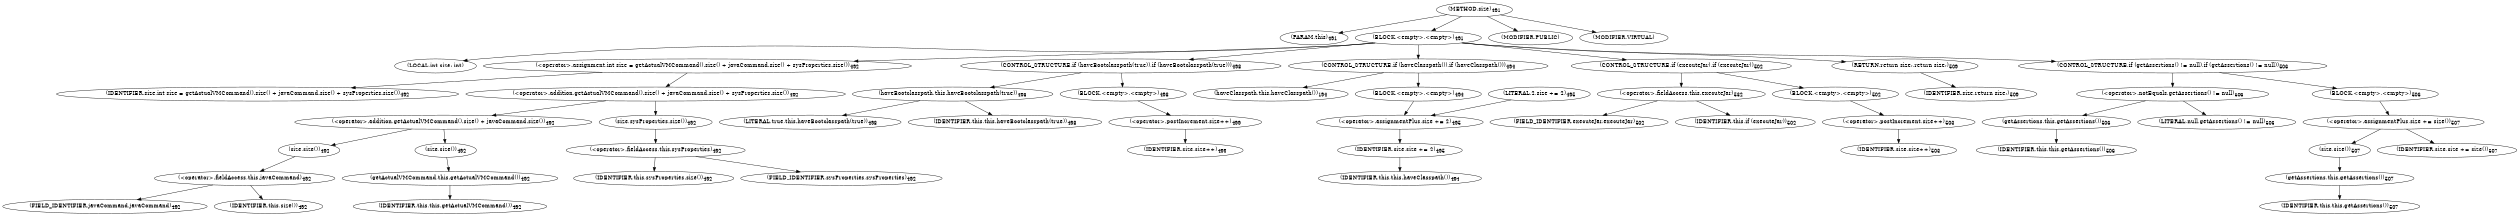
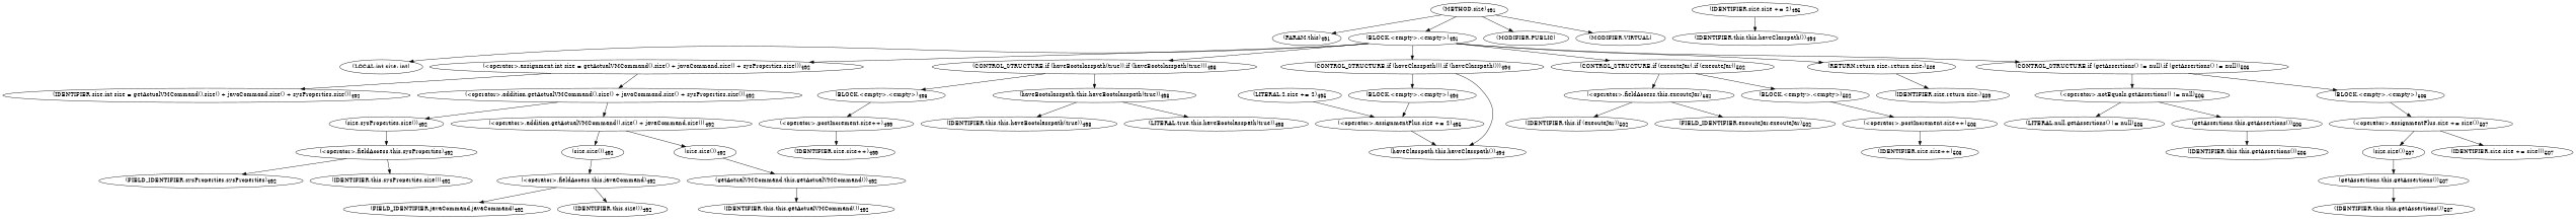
  digraph {
    n1 [label=<(METHOD,size)<SUB>491</SUB>>]
    n2 [label=<(PARAM,this)<SUB>491</SUB>>]
    n3 [label=<(BLOCK,&lt;empty&gt;,&lt;empty&gt;)<SUB>491</SUB>>]
    n4 [label=<(MODIFIER,PUBLIC)>]
    n5 [label=<(MODIFIER,VIRTUAL)>]
    n6 [label=<(LOCAL,int size: int)>]
    n7 [label=<(&lt;operator&gt;.assignment,int size = getActualVMCommand().size() + javaCommand.size() + sysProperties.size())<SUB>492</SUB>>]
    n8 [label=<(CONTROL_STRUCTURE,if (haveClasspath()),if (haveClasspath()))<SUB>494</SUB>>]
    n9 [label=<(CONTROL_STRUCTURE,if (haveBootclasspath(true)),if (haveBootclasspath(true)))<SUB>498</SUB>>]
    n10 [label=<(CONTROL_STRUCTURE,if (executeJar),if (executeJar))<SUB>502</SUB>>]
    n11 [label=<(CONTROL_STRUCTURE,if (getAssertions() != null),if (getAssertions() != null))<SUB>506</SUB>>]
    n12 [label=<(RETURN,return size;,return size;)<SUB>509</SUB>>]
    n13 [label=<(IDENTIFIER,size,int size = getActualVMCommand().size() + javaCommand.size() + sysProperties.size())<SUB>492</SUB>>]
    n14 [label=<(&lt;operator&gt;.addition,getActualVMCommand().size() + javaCommand.size() + sysProperties.size())<SUB>492</SUB>>]
-   n15 [label=<(haveClasspath,this.haveClasspath())<SUB>194</SUB>>]
+   n15 [label=<(haveClasspath,this.haveClasspath())<SUB>494</SUB>>]
    n16 [label=<(BLOCK,&lt;empty&gt;,&lt;empty&gt;)<SUB>494</SUB>>]
    n17 [label=<(haveBootclasspath,this.haveBootclasspath(true))<SUB>498</SUB>>]
    n18 [label=<(BLOCK,&lt;empty&gt;,&lt;empty&gt;)<SUB>498</SUB>>]
    n19 [label=<(&lt;operator&gt;.fieldAccess,this.executeJar)<SUB>532</SUB>>]
    n20 [label=<(BLOCK,&lt;empty&gt;,&lt;empty&gt;)<SUB>502</SUB>>]
    n21 [label=<(&lt;operator&gt;.notEquals,getAssertions() != null)<SUB>506</SUB>>]
    n22 [label=<(BLOCK,&lt;empty&gt;,&lt;empty&gt;)<SUB>506</SUB>>]
    n23 [label=<(IDENTIFIER,size,return size;)<SUB>509</SUB>>]
    n24 [label=<(&lt;operator&gt;.addition,getActualVMCommand().size() + javaCommand.size())<SUB>492</SUB>>]
    n25 [label=<(size,sysProperties.size())<SUB>492</SUB>>]
    n26 [label=<(size,size())<SUB>492</SUB>>]
    n27 [label=<(size,size())<SUB>492</SUB>>]
    n28 [label=<(&lt;operator&gt;.fieldAccess,this.sysProperties)<SUB>492</SUB>>]
    n29 [label=<(getActualVMCommand,this.getActualVMCommand())<SUB>492</SUB>>]
    n30 [label=<(&lt;operator&gt;.fieldAccess,this.javaCommand)<SUB>492</SUB>>]
    n31 [label=<(IDENTIFIER,this,this.getActualVMCommand())<SUB>492</SUB>>]
    n32 [label=<(IDENTIFIER,this,size())<SUB>492</SUB>>]
    n33 [label=<(FIELD_IDENTIFIER,javaCommand,javaCommand)<SUB>492</SUB>>]
    n34 [label=<(IDENTIFIER,this,sysProperties.size())<SUB>492</SUB>>]
    n35 [label=<(FIELD_IDENTIFIER,sysProperties,sysProperties)<SUB>492</SUB>>]
    n36 [label=<(&lt;operator&gt;.assignmentPlus,size += 2)<SUB>495</SUB>>]
    n37 [label=<(IDENTIFIER,this,this.haveClasspath())<SUB>494</SUB>>]
    n38 [label=<(IDENTIFIER,size,size += 2)<SUB>495</SUB>>]
    n39 [label=<(LITERAL,2,size += 2)<SUB>495</SUB>>]
    n40 [label=<(IDENTIFIER,this,this.haveBootclasspath(true))<SUB>498</SUB>>]
    n41 [label=<(LITERAL,true,this.haveBootclasspath(true))<SUB>498</SUB>>]
    n42 [label=<(&lt;operator&gt;.postIncrement,size++)<SUB>499</SUB>>]
    n43 [label=<(IDENTIFIER,size,size++)<SUB>499</SUB>>]
    n44 [label=<(IDENTIFIER,this,if (executeJar))<SUB>502</SUB>>]
    n45 [label=<(FIELD_IDENTIFIER,executeJar,executeJar)<SUB>502</SUB>>]
    n46 [label=<(&lt;operator&gt;.postIncrement,size++)<SUB>503</SUB>>]
    n47 [label=<(IDENTIFIER,size,size++)<SUB>503</SUB>>]
    n48 [label=<(getAssertions,this.getAssertions())<SUB>506</SUB>>]
    n49 [label=<(LITERAL,null,getAssertions() != null)<SUB>506</SUB>>]
    n50 [label=<(&lt;operator&gt;.assignmentPlus,size += size())<SUB>507</SUB>>]
    n51 [label=<(IDENTIFIER,this,this.getAssertions())<SUB>506</SUB>>]
    n52 [label=<(IDENTIFIER,size,size += size())<SUB>507</SUB>>]
    n53 [label=<(size,size())<SUB>507</SUB>>]
    n54 [label=<(getAssertions,this.getAssertions())<SUB>507</SUB>>]
    n55 [label=<(IDENTIFIER,this,this.getAssertions())<SUB>507</SUB>>]
    n1 -> n2
    n1 -> n3
    n1 -> n4
    n1 -> n5
    n3 -> n6
    n3 -> n7
    n3 -> n8
    n3 -> n9
    n3 -> n10
    n3 -> n11
    n3 -> n12
    n7 -> n13
    n7 -> n14
    n8 -> n15
    n8 -> n16
    n9 -> n17
    n9 -> n18
    n10 -> n19
    n10 -> n20
    n11 -> n21
    n11 -> n22
    n12 -> n23
    n14 -> n24
    n14 -> n25
    n16 -> n36
    n17 -> n40
    n17 -> n41
    n18 -> n42
    n19 -> n44
    n19 -> n45
    n20 -> n46
    n21 -> n48
    n21 -> n49
    n22 -> n50
    n24 -> n26
    n24 -> n27
    n25 -> n28
    n26 -> n29
    n27 -> n30
    n28 -> n34
    n28 -> n35
    n29 -> n31
    n30 -> n32
    n30 -> n33
-   n36 -> n38
+   n36 -> n15
    n38 -> n37
    n39 -> n36
    n42 -> n43
    n46 -> n47
    n48 -> n51
    n50 -> n52
    n50 -> n53
    n53 -> n54
    n54 -> n55
  }
